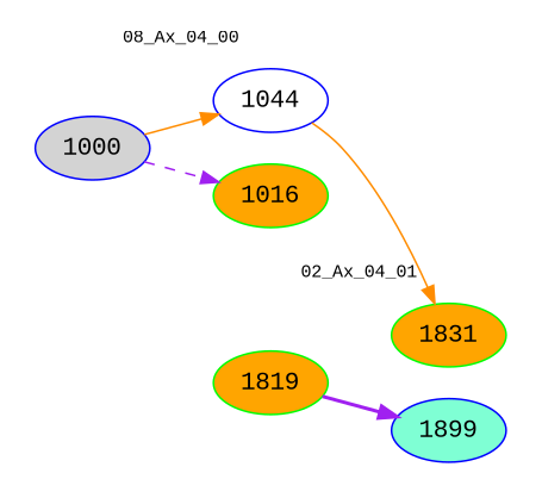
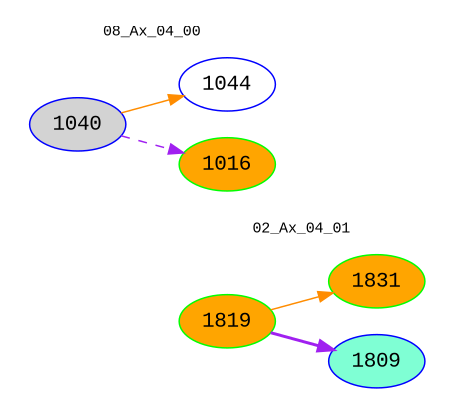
  digraph {
    fontname="Liberation Mono"
    rankdir=LR
    node [color=blue fillcolor=orange fontname="Liberation Mono" style=filled]
    edge [color=purple fontname="Liberation Mono" style=solid]
-   n1 [fillcolor=lightgrey label=1000]
+   n1 [fillcolor=lightgrey label=1040]
    n2 [color=green label=1016]
    n3 [fillcolor=white label=1044]
    n4 [color=green label=1819]
-   n5 [fillcolor=aquamarine label=1899]
+   n5 [fillcolor=aquamarine label=1809]
    n6 [color=green label=1831]
    subgraph cluster_1 {
      color=white
      fontsize=10
      label="08_Ax_04_00"
      n1
      n2
      n3
    }
    subgraph cluster_2 {
      color=white
      fontsize=10
      label="02_Ax_04_01"
      n4
      n5
      n6
    }
    n1 -> n2 [style=dashed]
    n1 -> n3 [color=darkorange]
    n4 -> n5 [style=bold]
-   n3 -> n6 [color=darkorange]
+   n4 -> n6 [color=darkorange]
  }
